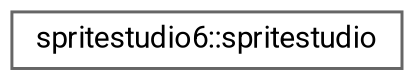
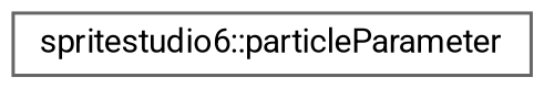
  digraph {
    rankdir=LR
    fontname=Roboto
-   n1 [color=grey40 fillcolor=white fontname=Roboto fontsize=10 height=0.2 label="spritestudio6::spritestudio" shape=box style=filled width=0.4]
+   n1 [color=grey40 fillcolor=white fontname=Roboto fontsize=10 height=0.2 label="spritestudio6::particleParameter" shape=box style=filled width=0.4]
  }
